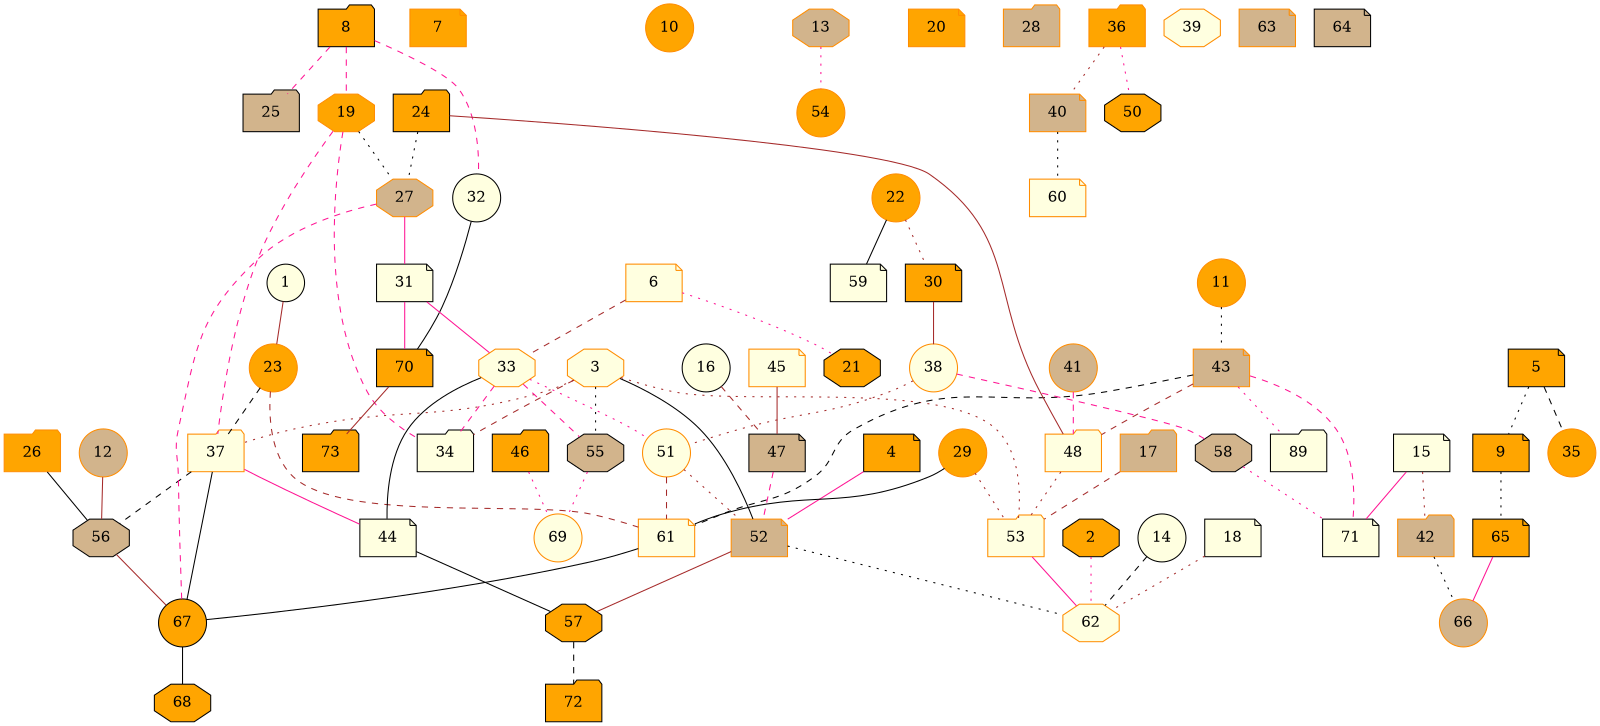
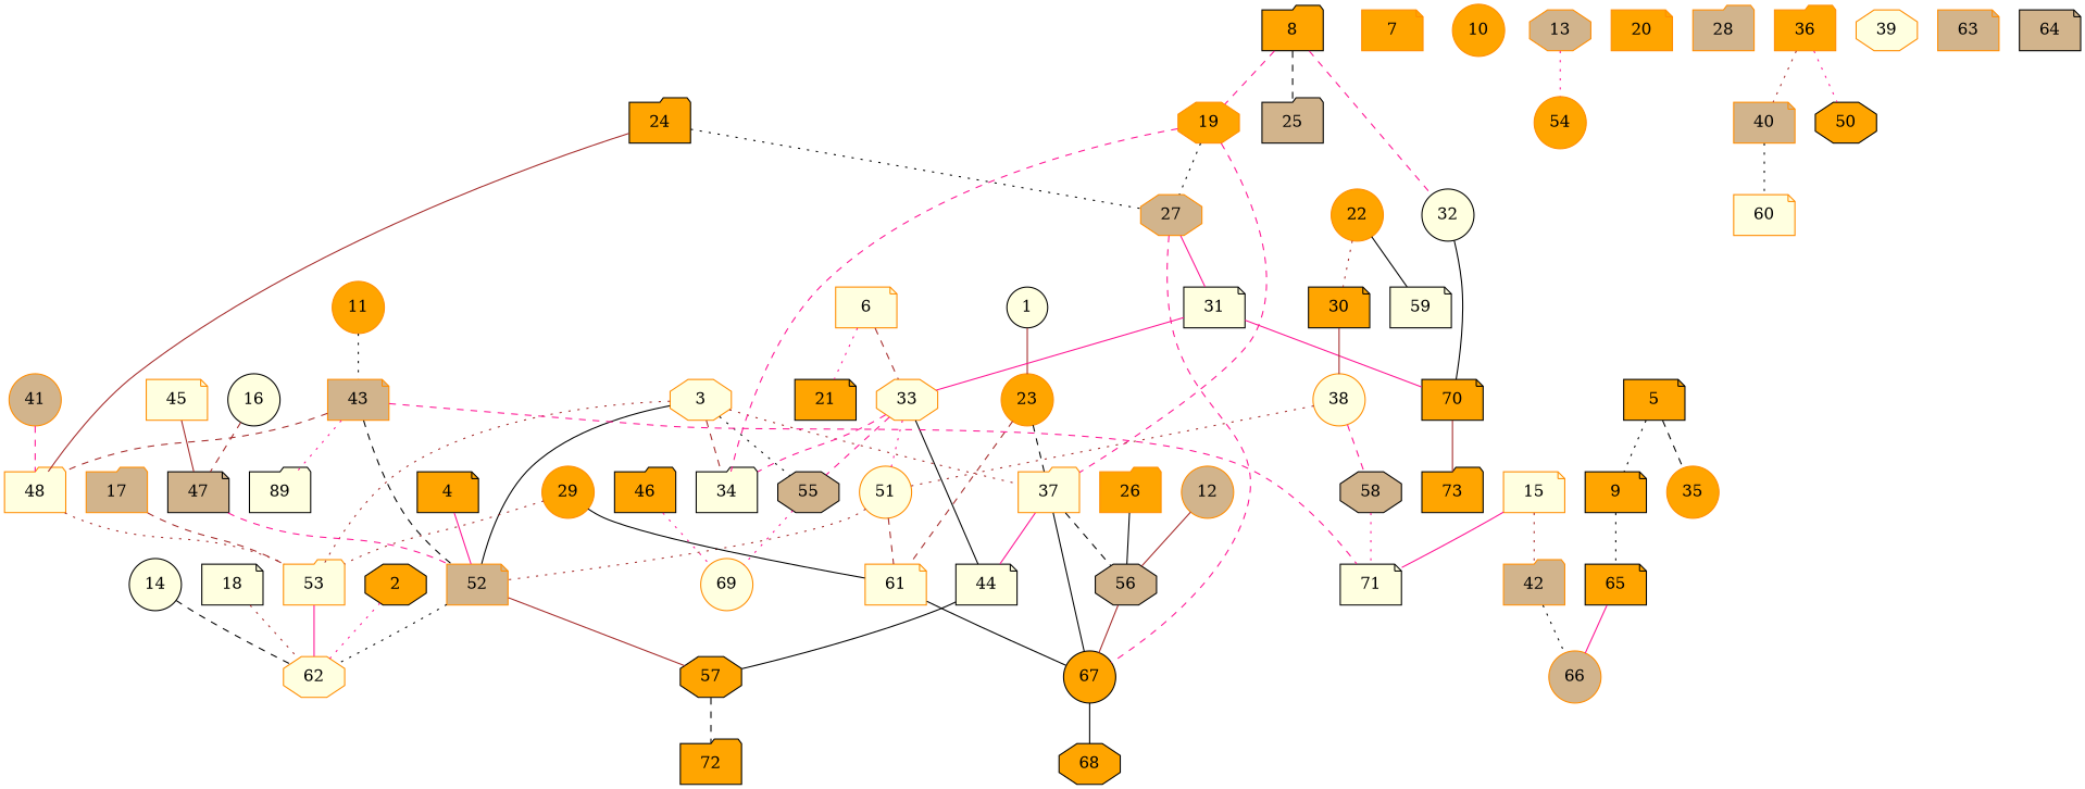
  graph {
    node [color=darkorange fillcolor=orange shape=note style=filled]
    edge [color=deeppink style=dotted]
    1 [color=black fillcolor=lightyellow shape=circle]
    23 [shape=circle]
    37 [fillcolor=lightyellow shape=folder]
    61 [fillcolor=lightyellow]
    2 [color=black shape=octagon]
    62 [fillcolor=lightyellow shape=octagon]
    3 [fillcolor=lightyellow shape=octagon]
    52 [fillcolor=tan]
    53 [fillcolor=lightyellow shape=folder]
    55 [color=black fillcolor=tan shape=octagon]
    34 [color=black fillcolor=lightyellow shape=folder]
    44 [color=black fillcolor=lightyellow]
    56 [color=black fillcolor=tan shape=octagon]
    67 [color=black shape=circle]
    57 [color=black shape=octagon]
    69 [fillcolor=lightyellow shape=circle]
    4 [color=black]
    5 [color=black]
    9 [color=black]
    35 [shape=circle]
    65 [color=black]
    6 [fillcolor=lightyellow]
-   21 [color=black shape=octagon]
+   21 [color=black]
    33 [fillcolor=lightyellow shape=octagon]
    51 [fillcolor=lightyellow shape=circle]
    7
    8 [color=black shape=folder]
    19 [shape=octagon]
    25 [color=black fillcolor=tan shape=folder]
    32 [color=black fillcolor=lightyellow shape=circle]
    27 [fillcolor=tan shape=octagon]
    70 [color=black]
    66 [fillcolor=tan shape=circle]
    10 [shape=circle]
    11 [shape=circle]
    43 [fillcolor=tan]
    71 [color=black fillcolor=lightyellow]
    48 [fillcolor=lightyellow shape=folder]
    n39 [color=black fillcolor=lightyellow label=89 shape=folder]
    12 [fillcolor=tan shape=circle]
    13 [fillcolor=tan shape=octagon]
    54 [shape=circle]
    14 [color=black fillcolor=lightyellow shape=circle]
-   15 [color=black fillcolor=lightyellow]
+   15 [fillcolor=lightyellow]
    42 [fillcolor=tan shape=folder]
    16 [color=black fillcolor=lightyellow shape=circle]
    47 [color=black fillcolor=tan]
    17 [fillcolor=tan shape=folder]
    18 [color=black fillcolor=lightyellow]
    31 [color=black fillcolor=lightyellow]
    20
    22 [shape=circle]
    30 [color=black]
    59 [color=black fillcolor=lightyellow]
    38 [fillcolor=lightyellow shape=circle]
    24 [color=black shape=folder]
    26 [shape=folder]
    68 [color=black shape=octagon]
    28 [fillcolor=tan shape=folder]
    29 [shape=circle]
    58 [color=black fillcolor=tan shape=octagon]
    73 [color=black shape=folder]
    36 [shape=folder]
    40 [fillcolor=tan]
    50 [color=black shape=octagon]
    60 [fillcolor=lightyellow]
    39 [fillcolor=lightyellow shape=octagon]
    41 [fillcolor=tan shape=circle]
    72 [color=black shape=folder]
    45 [fillcolor=lightyellow]
    46 [color=black shape=folder]
    63 [fillcolor=tan]
    64 [color=black fillcolor=tan]
    1 -- 23 [color=brown style=solid]
    23 -- 37 [color=black style=dashed]
    23 -- 61 [color=brown style=dashed]
    37 -- 44 [style=solid]
    37 -- 56 [color=black style=dashed]
    37 -- 67 [color=black style=solid]
    61 -- 67 [color=black style=solid]
    2 -- 62
    3 -- 37 [color=brown]
    3 -- 52 [color=black style=solid]
    3 -- 53 [color=brown]
    3 -- 55 [color=black]
    3 -- 34 [color=brown style=dashed]
    52 -- 62 [color=black]
    52 -- 57 [color=brown style=solid]
    53 -- 62 [style=solid]
    55 -- 69
    44 -- 57 [color=black style=solid]
    56 -- 67 [color=brown style=solid]
    67 -- 68 [color=black style=solid]
    57 -- 72 [color=black style=dashed]
    4 -- 52 [style=solid]
    5 -- 9 [color=black]
    5 -- 35 [color=black style=dashed]
    9 -- 65 [color=black]
    65 -- 66 [style=solid]
    6 -- 21
    6 -- 33 [color=brown style=dashed]
    33 -- 55 [style=dashed]
    33 -- 34 [style=dashed]
    33 -- 44 [color=black style=solid]
    33 -- 51
    51 -- 61 [color=brown style=dashed]
    51 -- 52 [color=brown]
    8 -- 19 [style=dashed]
-   8 -- 25 [style=dashed]
+   8 -- 25 [color=black style=dashed]
    8 -- 32 [style=dashed]
    19 -- 37 [style=dashed]
    19 -- 34 [style=dashed]
    19 -- 27 [color=black]
    32 -- 70 [color=black style=solid]
    27 -- 67 [style=dashed]
    27 -- 31 [style=solid]
    70 -- 73 [color=brown style=solid]
    11 -- 43 [color=black]
-   43 -- 61 [color=black style=dashed]
+   43 -- 52 [color=black style=dashed]
    43 -- 71 [style=dashed]
    43 -- 48 [color=brown style=dashed]
    43 -- n39
    48 -- 53 [color=brown]
    12 -- 56 [color=brown style=solid]
    13 -- 54
    14 -- 62 [color=black style=dashed]
    15 -- 71 [style=solid]
    15 -- 42 [color=brown]
    42 -- 66 [color=black]
    16 -- 47 [color=brown style=dashed]
    47 -- 52 [style=dashed]
    17 -- 53 [color=brown style=dashed]
    18 -- 62 [color=brown]
    31 -- 33 [style=solid]
    31 -- 70 [style=solid]
    22 -- 30 [color=brown]
    22 -- 59 [color=black style=solid]
    30 -- 38 [color=brown style=solid]
    38 -- 51 [color=brown]
    38 -- 58 [style=dashed]
    24 -- 27 [color=black]
    24 -- 48 [color=brown style=solid]
    26 -- 56 [color=black style=solid]
    29 -- 61 [color=black style=solid]
    29 -- 53 [color=brown]
    58 -- 71
    36 -- 40 [color=brown]
    36 -- 50
    40 -- 60 [color=black]
    41 -- 48 [style=dashed]
    45 -- 47 [color=brown style=solid]
    46 -- 69
  }
